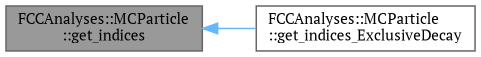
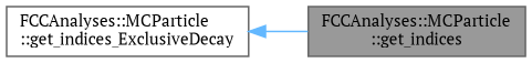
  digraph {
    rankdir=LR
    fontname="PT Serif"
    node [color=gray40 fontname="PT Serif" fontsize=10 shape=box style=filled]
    n1 [fillcolor=grey60 fontcolor=black height=0.2 label="FCCAnalyses::MCParticle\l::get_indices" width=0.4]
    n2 [fillcolor=white height=0.2 label="FCCAnalyses::MCParticle\l::get_indices_ExclusiveDecay" width=0.4]
-   n1 -> n2 [color=steelblue1 dir=back fontname="PT Serif" fontsize=10 labelfontname=Helvetica labelfontsize=10 style=solid]
+   n2 -> n1 [color=steelblue1 dir=back fontname="PT Serif" fontsize=10 labelfontname=Helvetica labelfontsize=10 style=solid]
  }
